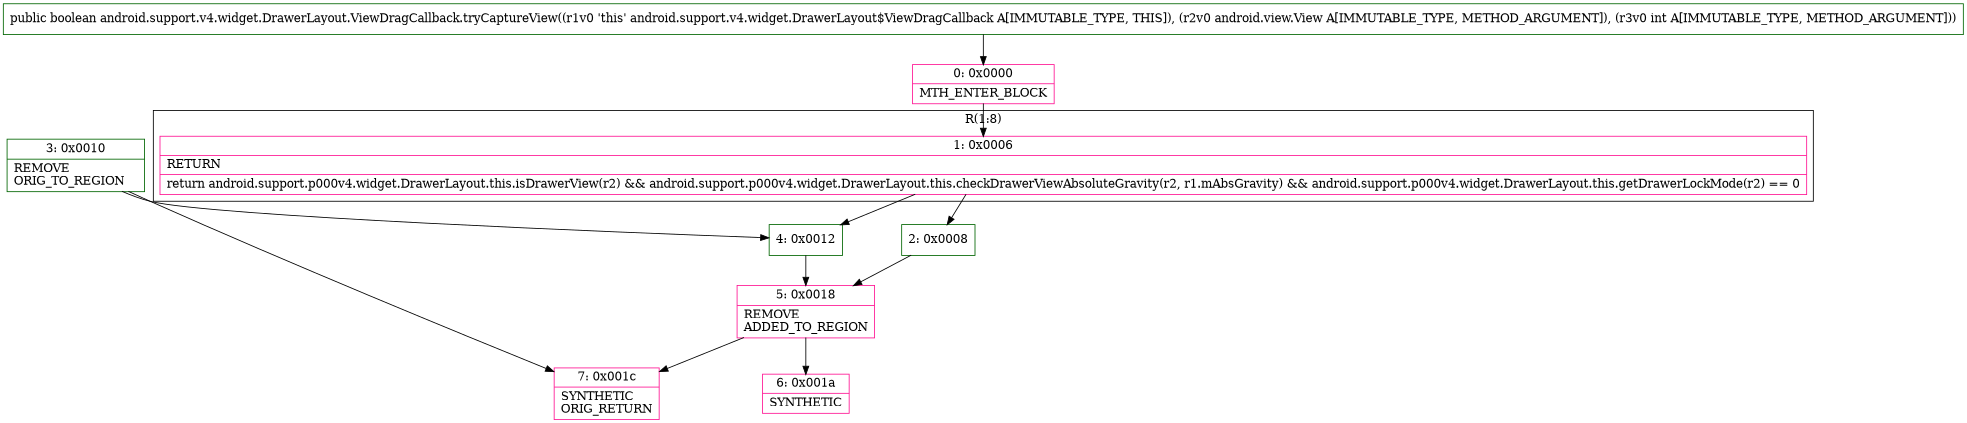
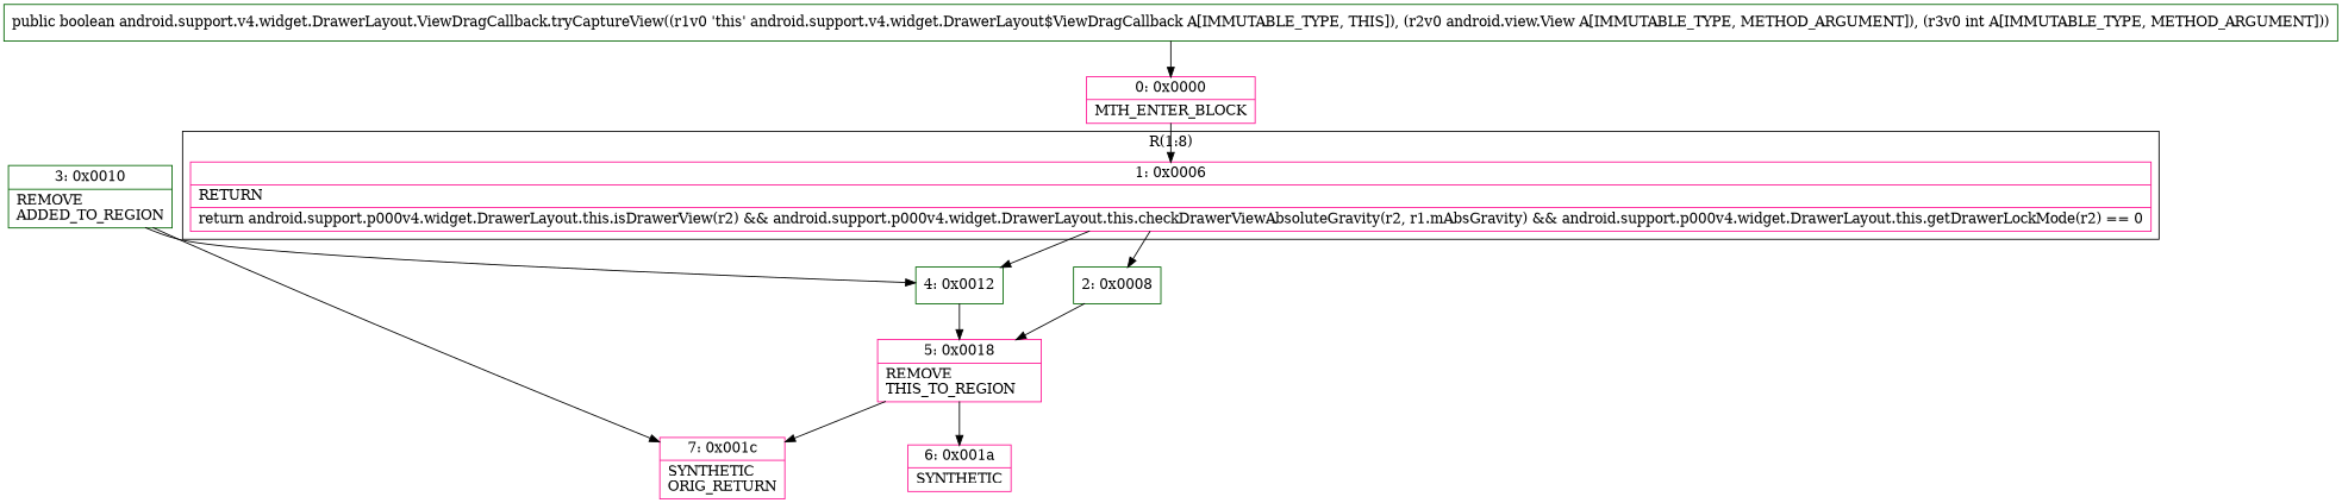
  digraph {
    node [color=deeppink shape=record]
    n1 [label="{1\:\ 0x0006|RETURN\l|return android.support.p000v4.widget.DrawerLayout.this.isDrawerView(r2) && android.support.p000v4.widget.DrawerLayout.this.checkDrawerViewAbsoluteGravity(r2, r1.mAbsGravity) && android.support.p000v4.widget.DrawerLayout.this.getDrawerLockMode(r2) == 0\l}"]
    n2 [color=darkgreen label="{2\:\ 0x0008}"]
    n3 [color=darkgreen label="{4\:\ 0x0012}"]
-   n4 [label="{5\:\ 0x0018|REMOVE\lADDED_TO_REGION\l}"]
+   n4 [label="{5\:\ 0x0018|REMOVE\lTHIS_TO_REGION\l}"]
    n5 [label="{7\:\ 0x001c|SYNTHETIC\lORIG_RETURN\l}"]
    n6 [label="{0\:\ 0x0000|MTH_ENTER_BLOCK\l}"]
-   n7 [color=darkgreen label="{3\:\ 0x0010|REMOVE\lORIG_TO_REGION\l}"]
+   n7 [color=darkgreen label="{3\:\ 0x0010|REMOVE\lADDED_TO_REGION\l}"]
    n8 [label="{6\:\ 0x001a|SYNTHETIC\l}"]
    n9 [color=darkgreen label="{public boolean android.support.v4.widget.DrawerLayout.ViewDragCallback.tryCaptureView((r1v0 'this' android.support.v4.widget.DrawerLayout$ViewDragCallback A[IMMUTABLE_TYPE, THIS]), (r2v0 android.view.View A[IMMUTABLE_TYPE, METHOD_ARGUMENT]), (r3v0 int A[IMMUTABLE_TYPE, METHOD_ARGUMENT])) }"]
    subgraph cluster_1 {
      label="R(1:8)"
      n1
    }
    n1 -> n2
    n1 -> n3
    n2 -> n4
    n3 -> n4
    n4 -> n5
    n4 -> n8
    n6 -> n1
    n7 -> n3
    n7 -> n5
    n9 -> n6
  }
